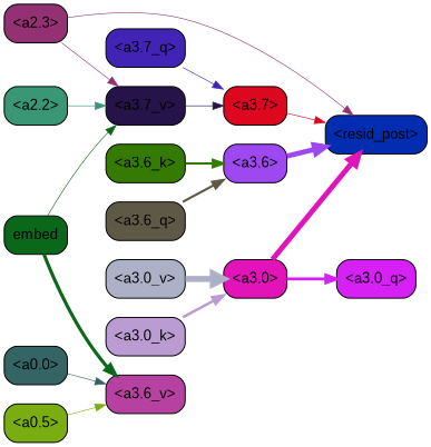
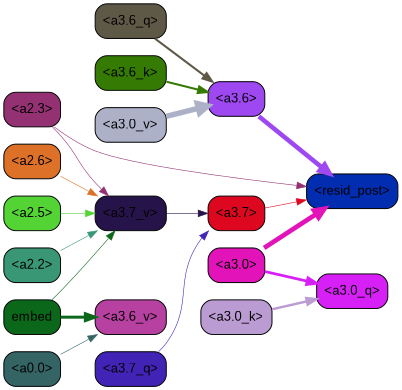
  strict digraph {
    fontname="Liberation Sans"
    rankdir=LR
    splines=true
    node [color=black fontname="Liberation Sans" shape=box style="filled, rounded"]
    edge [color="#933172" fontname="Liberation Sans" penwidth=0.6]
    "<a3.7>" [fillcolor="#dd0720"]
    "<resid_post>" [fillcolor="#022db0"]
    "<a3.6>" [fillcolor="#9d48f1"]
    "<a3.0>" [fillcolor="#e113b9"]
    "<a3.0_q>" [fillcolor="#d720f6"]
    "<a2.3>" [fillcolor="#933172"]
    "<a3.7_v>" [fillcolor="#261349"]
    "<a3.7_q>" [fillcolor="#4124b6"]
    "<a3.6_q>" [fillcolor="#5e5847"]
    "<a3.6_k>" [fillcolor="#357a02"]
    "<a3.0_k>" [fillcolor="#ba9bd2"]
    "<a3.6_v>" [fillcolor="#b741a1"]
    "<a3.0_v>" [fillcolor="#adb1c7"]
+   "<a2.6>" [fillcolor="#dd7128"]
+   "<a2.5>" [fillcolor="#54d335"]
    "<a2.2>" [fillcolor="#399776"]
    embed [fillcolor="#0b671a"]
-   "<a0.5>" [fillcolor="#7aad12"]
    "<a0.0>" [fillcolor="#356465"]
    "<a3.7>" -> "<resid_post>" [color="#dd0720"]
    "<a3.6>" -> "<resid_post>" [color="#9d48f1" penwidth=4.746312499046326]
    "<a3.0>" -> "<resid_post>" [color="#e113b9" penwidth=4.896343111991882]
    "<a3.0>" -> "<a3.0_q>" [color="#d720f6" penwidth=2.870753765106201]
    "<a2.3>" -> "<resid_post>"
    "<a2.3>" -> "<a3.7_v>"
    "<a3.7_v>" -> "<a3.7>" [color="#261349"]
    "<a3.7_q>" -> "<a3.7>" [color="#4124b6"]
    "<a3.6_q>" -> "<a3.6>" [color="#5e5847" penwidth=2.160832464694977]
    "<a3.6_k>" -> "<a3.6>" [color="#357a02" penwidth=2.13908451795578]
-   "<a3.0_k>" -> "<a3.0>" [color="#ba9bd2" penwidth=2.520303964614868]
-   "<a3.0_v>" -> "<a3.0>" [color="#adb1c7" penwidth=5.680712580680847]
+   "<a3.0_k>" -> "<a3.0_q>" [color="#ba9bd2" penwidth=2.520303964614868]
+   "<a3.0_v>" -> "<a3.6>" [color="#adb1c7" penwidth=5.680712580680847]
+   "<a2.6>" -> "<a3.7_v>" [color="#dd7128"]
+   "<a2.5>" -> "<a3.7_v>" [color="#54d335"]
    "<a2.2>" -> "<a3.7_v>" [color="#399776"]
    embed -> "<a3.7_v>" [color="#0b671a"]
    embed -> "<a3.6_v>" [color="#0b671a" penwidth=3.1766927242279053]
-   "<a0.5>" -> "<a3.6_v>" [color="#7aad12"]
    "<a0.0>" -> "<a3.6_v>" [color="#356465"]
  }
